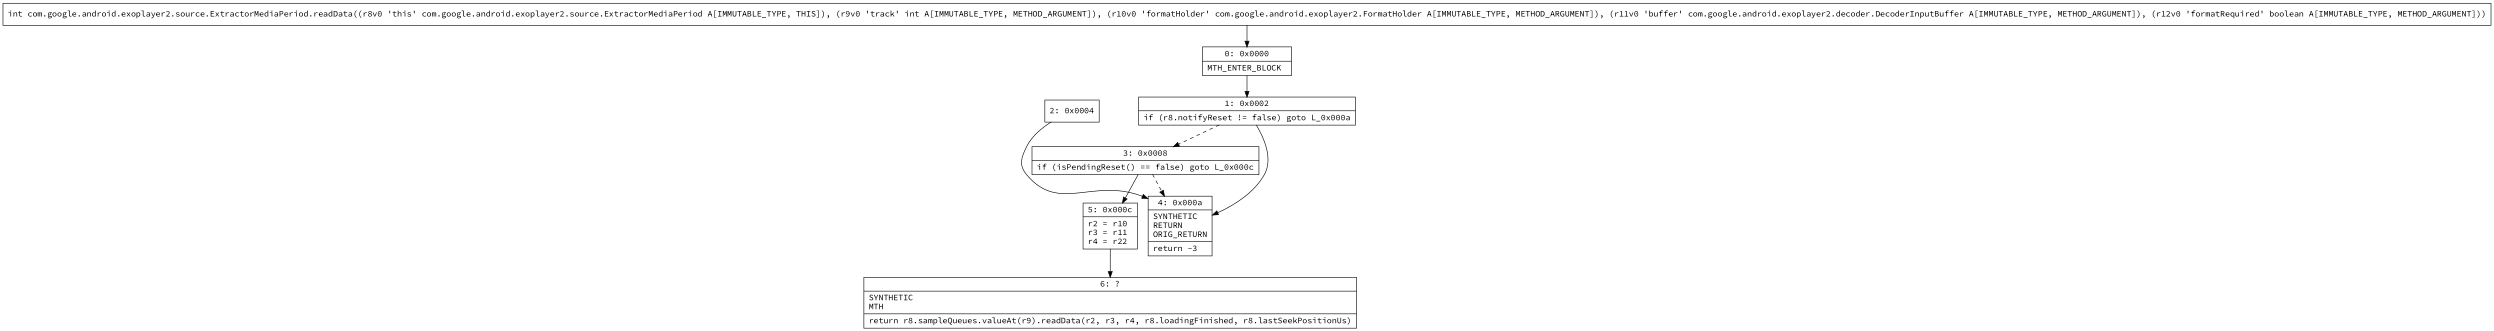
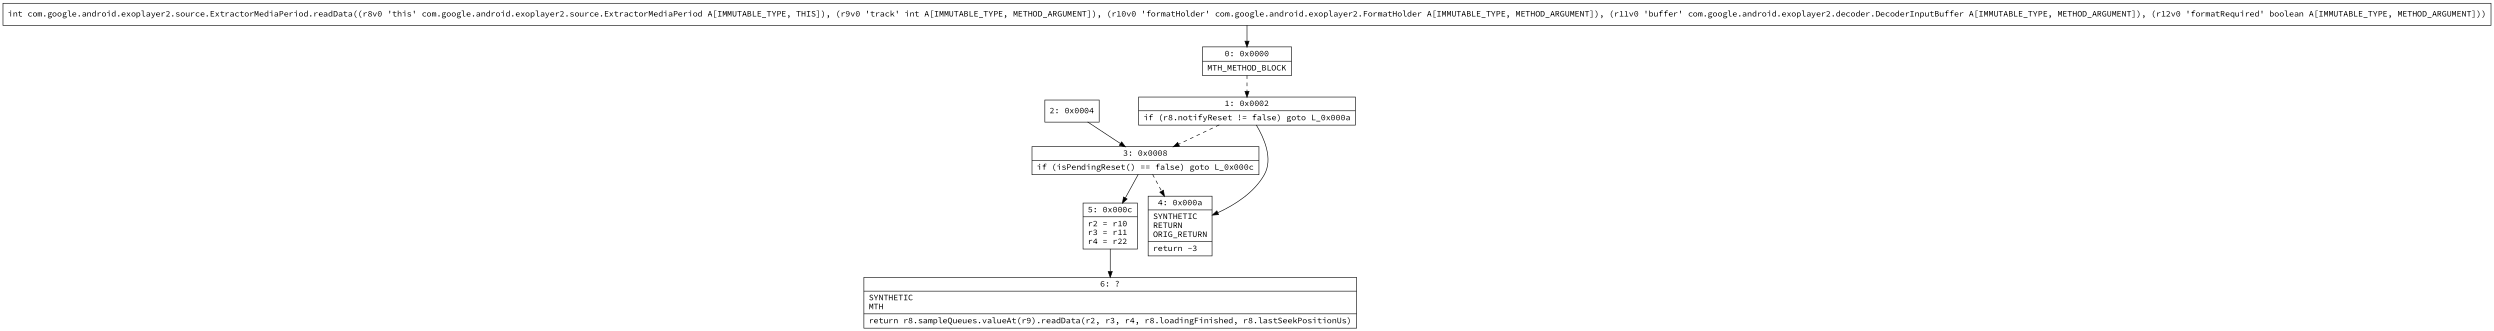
  digraph {
    fontname="Source Code Pro"
    node [fontname="Source Code Pro" shape=record]
    edge [fontname="Source Code Pro"]
-   n1 [label="{0\:\ 0x0000|MTH_ENTER_BLOCK\l}"]
+   n1 [label="{0\:\ 0x0000|MTH_METHOD_BLOCK\l}"]
    n2 [label="{1\:\ 0x0002|if (r8.notifyReset != false) goto L_0x000a\l}"]
    n3 [label="{4\:\ 0x000a|SYNTHETIC\lRETURN\lORIG_RETURN\l|return \-3\l}"]
    n4 [label="{3\:\ 0x0008|if (isPendingReset() == false) goto L_0x000c\l}"]
    n5 [label="{2\:\ 0x0004}"]
    n6 [label="{5\:\ 0x000c|r2 = r10\lr3 = r11\lr4 = r22\l}"]
    n7 [label="{6\:\ ?|SYNTHETIC\lMTH\l|return r8.sampleQueues.valueAt(r9).readData(r2, r3, r4, r8.loadingFinished, r8.lastSeekPositionUs)\l}"]
    n8 [label="{int com.google.android.exoplayer2.source.ExtractorMediaPeriod.readData((r8v0 'this' com.google.android.exoplayer2.source.ExtractorMediaPeriod A[IMMUTABLE_TYPE, THIS]), (r9v0 'track' int A[IMMUTABLE_TYPE, METHOD_ARGUMENT]), (r10v0 'formatHolder' com.google.android.exoplayer2.FormatHolder A[IMMUTABLE_TYPE, METHOD_ARGUMENT]), (r11v0 'buffer' com.google.android.exoplayer2.decoder.DecoderInputBuffer A[IMMUTABLE_TYPE, METHOD_ARGUMENT]), (r12v0 'formatRequired' boolean A[IMMUTABLE_TYPE, METHOD_ARGUMENT])) }"]
-   n1 -> n2
+   n1 -> n2 [style=dashed]
    n2 -> n3
    n2 -> n4 [style=dashed]
    n4 -> n3 [style=dashed]
    n4 -> n6
-   n5 -> n3
+   n5 -> n4
    n6 -> n7
    n8 -> n1
  }
